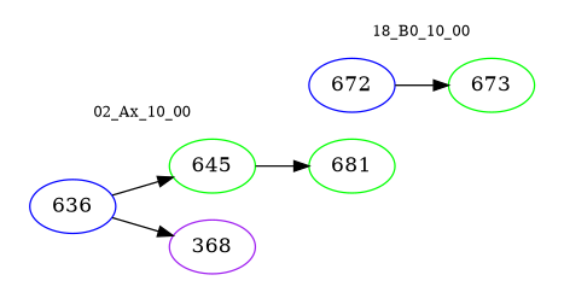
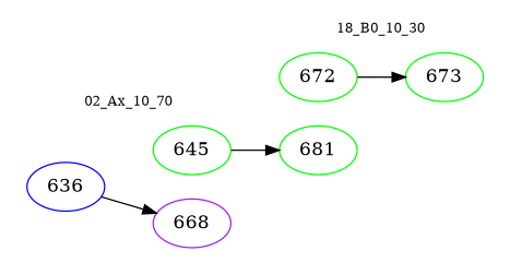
  digraph {
    rankdir=LR
    node [color=green]
    edge [color=black]
    n1 [color=blue label=636]
-   n2 [color=purple label=368]
+   n2 [color=purple label=668]
    n3 [label=645]
-   n4 [color=blue label=672]
+   n4 [label=672]
    n5 [label=681]
    n6 [label=673]
    subgraph cluster_1 {
      color=white
      fontsize=10
-     label="02_Ax_10_00"
+     label="02_Ax_10_70"
      n1
      n2
      n3
    }
    subgraph cluster_2 {
      color=white
      fontsize=10
-     label="18_B0_10_00"
+     label="18_B0_10_30"
      n4
      n5
      n6
    }
    n1 -> n2
-   n1 -> n3
    n3 -> n5
    n4 -> n6
  }
